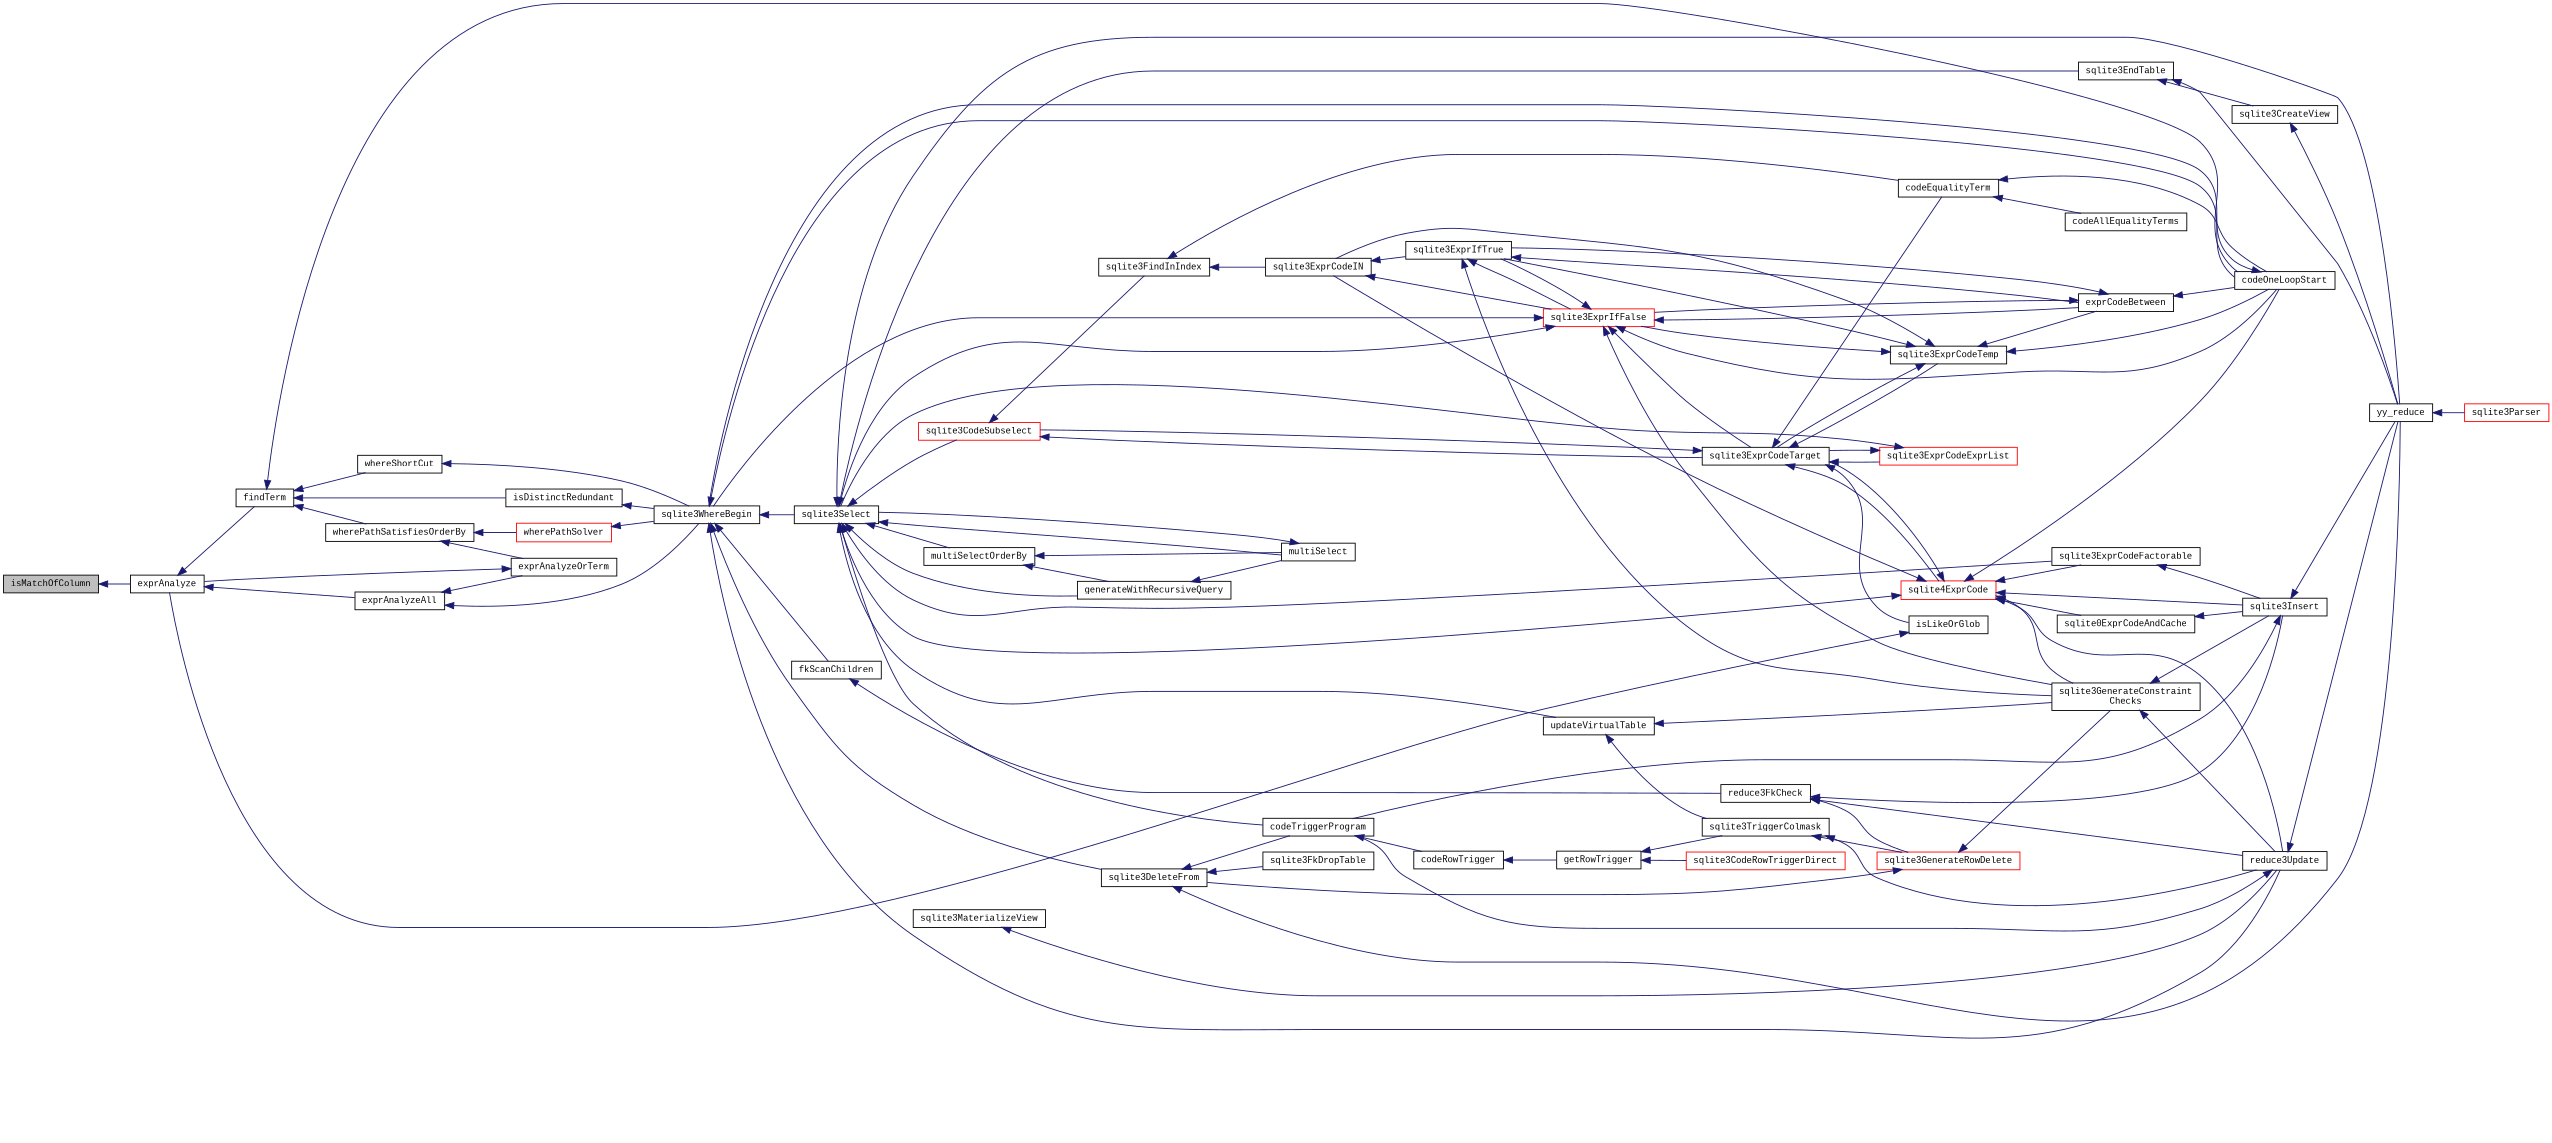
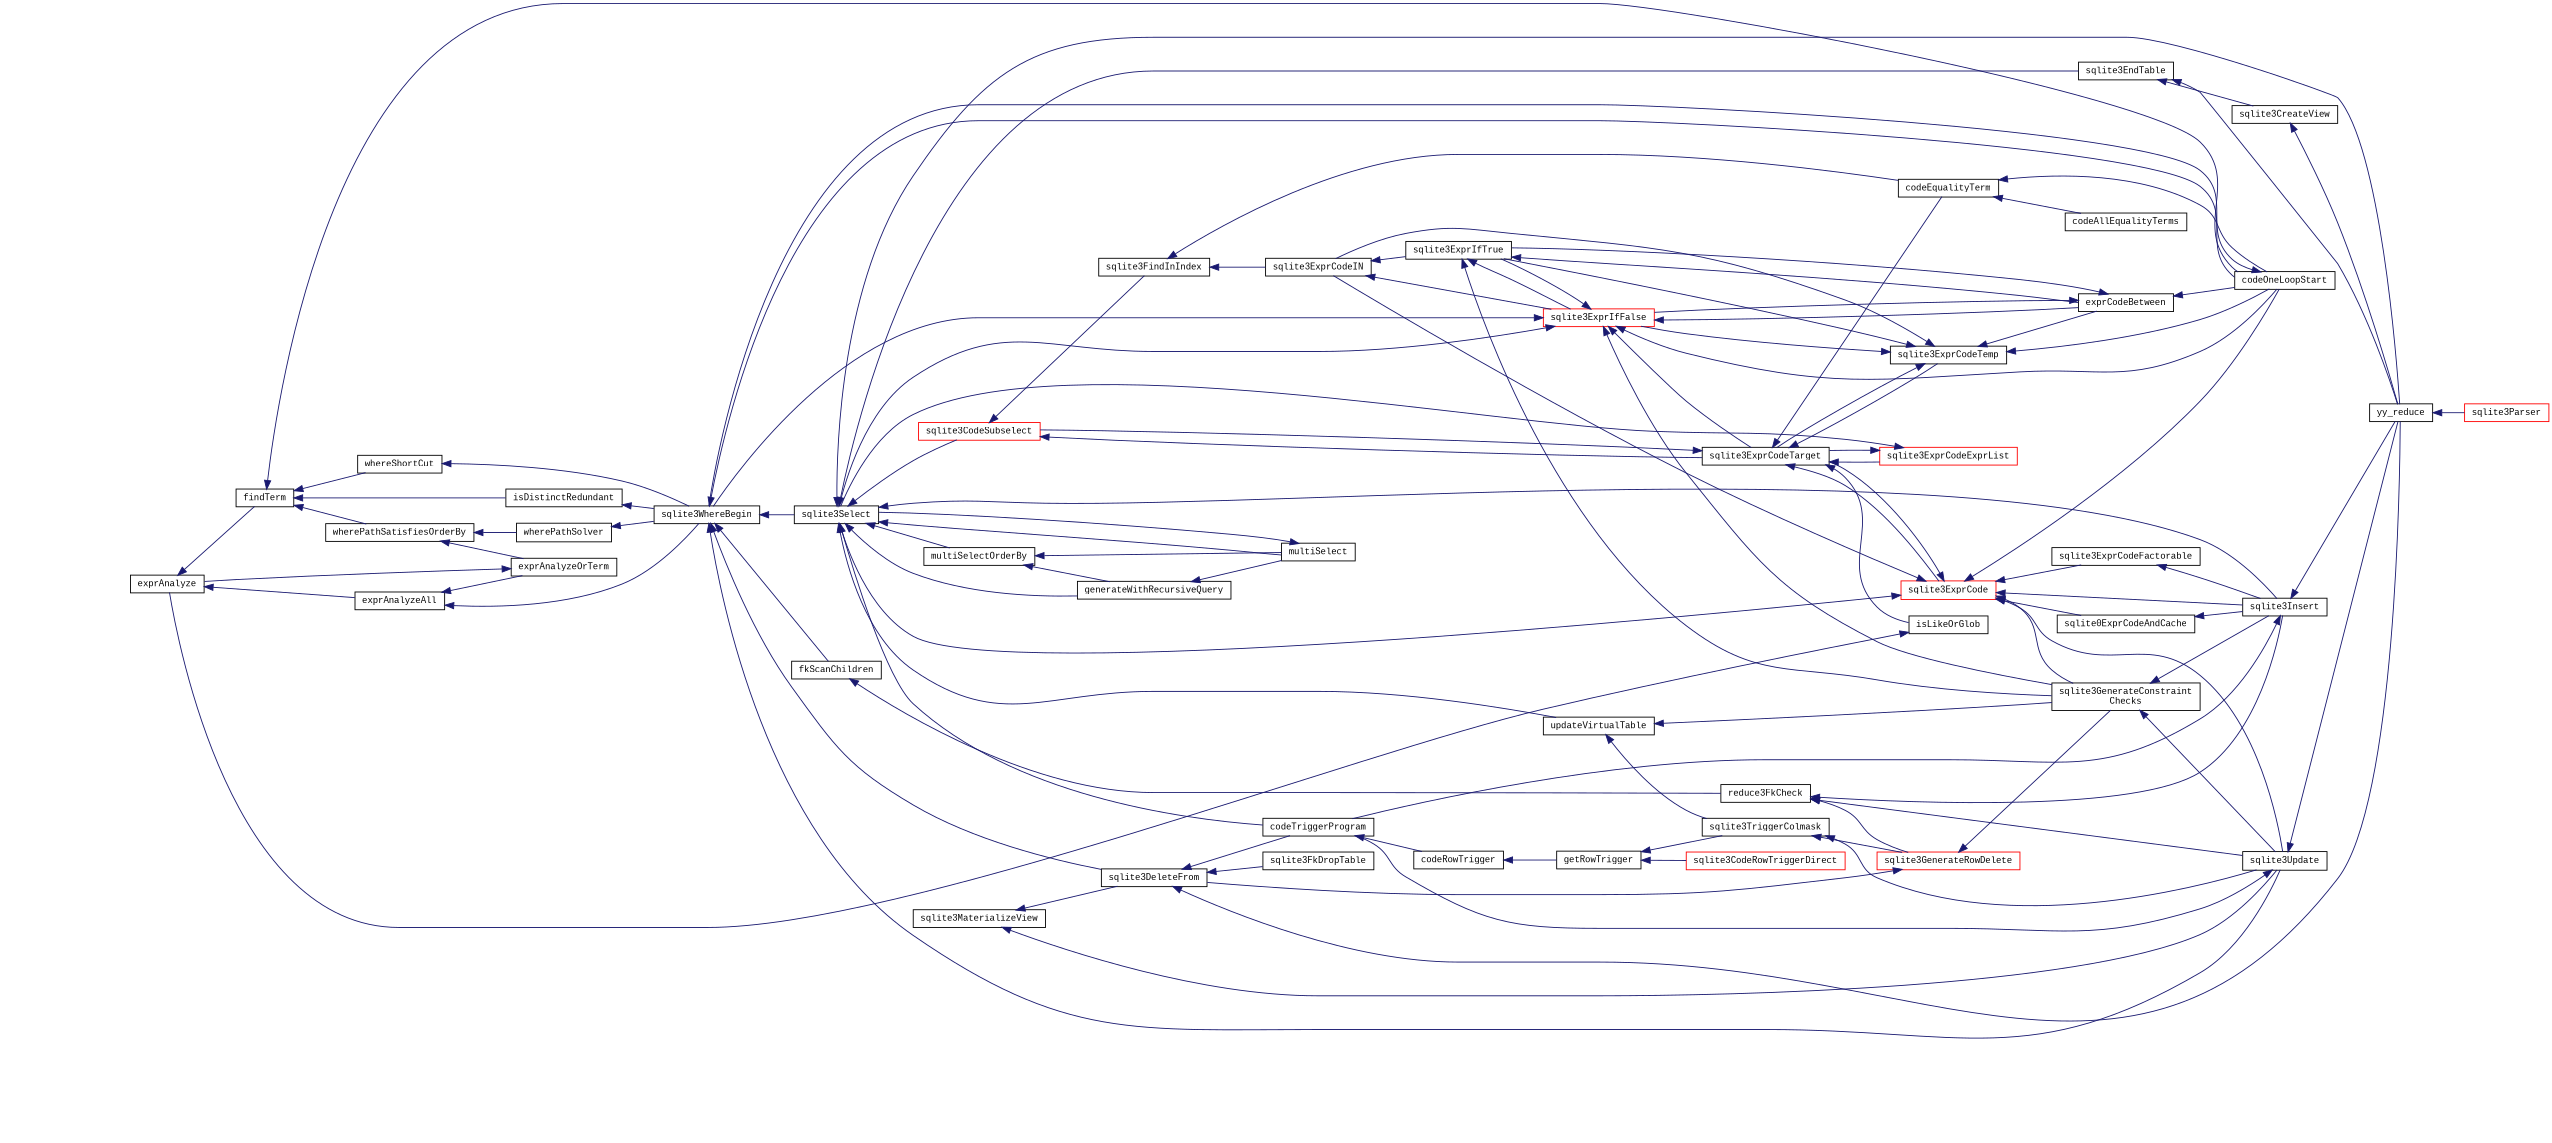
  digraph {
    fontname="Liberation Mono"
    rankdir=LR
    node [color=black fillcolor=white fontname="Liberation Mono" fontsize=10 shape=record style=filled]
    edge [color=midnightblue dir=back fontname="Liberation Mono" fontsize=10 labelfontname=FreeSans labelfontsize=10 style=solid]
-   n1 [fillcolor=grey75 fontcolor=black height=0.2 label=isMatchOfColumn width=0.4]
    n2 [height=0.2 label=exprAnalyze width=0.4]
    n3 [height=0.2 label=findTerm width=0.4]
    n4 [height=0.2 label=exprAnalyzeAll width=0.4]
    n5 [height=0.2 label=isDistinctRedundant width=0.4]
    n6 [height=0.2 label=codeOneLoopStart width=0.4]
    n7 [height=0.2 label=wherePathSatisfiesOrderBy width=0.4]
    n8 [height=0.2 label=whereShortCut width=0.4]
    n9 [height=0.2 label=exprAnalyzeOrTerm width=0.4]
    n10 [height=0.2 label=sqlite3WhereBegin width=0.4]
-   n11 [color=red height=0.2 label=wherePathSolver width=0.4]
+   n11 [height=0.2 label=wherePathSolver width=0.4]
    n12 [height=0.2 label=sqlite3DeleteFrom width=0.4]
-   n13 [height=0.2 label=reduce3Update width=0.4]
+   n13 [height=0.2 label=sqlite3Update width=0.4]
    n14 [height=0.2 label=fkScanChildren width=0.4]
    n15 [height=0.2 label=sqlite3Select width=0.4]
    n16 [height=0.2 label=sqlite3FkDropTable width=0.4]
    n17 [height=0.2 label=yy_reduce width=0.4]
    n18 [height=0.2 label=codeTriggerProgram width=0.4]
    n19 [height=0.2 label=reduce3FkCheck width=0.4]
    n20 [height=0.2 label=sqlite3Insert width=0.4]
    n21 [color=red height=0.2 label=sqlite3CodeSubselect width=0.4]
    n22 [height=0.2 label=sqlite3EndTable width=0.4]
    n23 [height=0.2 label=generateWithRecursiveQuery width=0.4]
    n24 [height=0.2 label=multiSelect width=0.4]
    n25 [height=0.2 label=multiSelectOrderBy width=0.4]
    n26 [height=0.2 label=updateVirtualTable width=0.4]
    n27 [color=red height=0.2 label=sqlite3Parser width=0.4]
    n28 [height=0.2 label=codeRowTrigger width=0.4]
    n29 [height=0.2 label=getRowTrigger width=0.4]
    n30 [color=red height=0.2 label=sqlite3CodeRowTriggerDirect width=0.4]
    n31 [height=0.2 label=sqlite3TriggerColmask width=0.4]
    n32 [color=red height=0.2 label=sqlite3GenerateRowDelete width=0.4]
    n33 [height=0.2 label="sqlite3GenerateConstraint\lChecks" width=0.4]
    n34 [height=0.2 label=sqlite3FindInIndex width=0.4]
    n35 [height=0.2 label=sqlite3ExprCodeTarget width=0.4]
    n36 [height=0.2 label=sqlite3CreateView width=0.4]
    n37 [height=0.2 label=sqlite3MaterializeView width=0.4]
    n38 [height=0.2 label=sqlite3ExprCodeIN width=0.4]
    n39 [height=0.2 label=codeEqualityTerm width=0.4]
    n40 [height=0.2 label=sqlite3ExprCodeTemp width=0.4]
-   n41 [color=red height=0.2 label=sqlite4ExprCode width=0.4]
+   n41 [color=red height=0.2 label=sqlite3ExprCode width=0.4]
    n42 [color=red height=0.2 label=sqlite3ExprCodeExprList width=0.4]
    n43 [height=0.2 label=isLikeOrGlob width=0.4]
    n44 [height=0.2 label=sqlite3ExprIfTrue width=0.4]
    n45 [color=red height=0.2 label=sqlite3ExprIfFalse width=0.4]
    n46 [height=0.2 label=codeAllEqualityTerms width=0.4]
    n47 [height=0.2 label=exprCodeBetween width=0.4]
    n48 [height=0.2 label=sqlite3ExprCodeFactorable width=0.4]
    n49 [height=0.2 label=sqlite0ExprCodeAndCache width=0.4]
-   n1 -> n2
    n2 -> n3
    n2 -> n4
    n3 -> n5
    n3 -> n6
    n3 -> n7
    n3 -> n8
    n4 -> n9
    n4 -> n10
    n5 -> n10
    n6 -> n10
    n7 -> n9
    n7 -> n11
    n8 -> n10
    n9 -> n2
    n10 -> n6
    n10 -> n12
    n10 -> n13
    n10 -> n14
    n10 -> n15
    n11 -> n10
    n12 -> n16
    n12 -> n17
    n12 -> n18
    n13 -> n17
    n13 -> n18
    n14 -> n19
    n15 -> n17
    n15 -> n18
-   n15 -> n48
+   n15 -> n20
    n15 -> n21
    n15 -> n22
    n15 -> n23
    n15 -> n24
    n15 -> n25
    n15 -> n26
    n17 -> n27
    n18 -> n28
    n19 -> n13
    n19 -> n20
    n19 -> n32
    n20 -> n17
    n20 -> n18
    n21 -> n34
    n21 -> n35
    n22 -> n17
    n22 -> n36
    n23 -> n24
    n24 -> n15
    n25 -> n23
    n25 -> n24
    n26 -> n31
    n26 -> n33
    n28 -> n29
    n29 -> n30
    n29 -> n31
    n31 -> n13
    n31 -> n32
    n32 -> n12
    n32 -> n33
    n33 -> n13
    n33 -> n20
    n34 -> n38
    n34 -> n39
    n35 -> n21
    n35 -> n39
    n35 -> n40
    n35 -> n41
    n35 -> n42
    n35 -> n43
    n36 -> n17
+   n37 -> n12
    n37 -> n13
    n38 -> n44
    n38 -> n45
    n39 -> n6
    n39 -> n46
    n40 -> n6
    n40 -> n35
    n40 -> n38
    n40 -> n44
    n40 -> n45
    n40 -> n47
    n41 -> n6
    n41 -> n13
    n41 -> n15
    n41 -> n20
    n41 -> n33
    n41 -> n35
    n41 -> n38
    n41 -> n48
    n41 -> n49
    n42 -> n15
    n42 -> n35
    n43 -> n2
    n44 -> n33
    n44 -> n45
    n44 -> n47
    n45 -> n6
    n45 -> n10
    n45 -> n15
    n45 -> n33
    n45 -> n35
    n45 -> n44
    n45 -> n47
    n47 -> n6
    n47 -> n44
    n47 -> n45
    n48 -> n20
    n49 -> n20
  }
